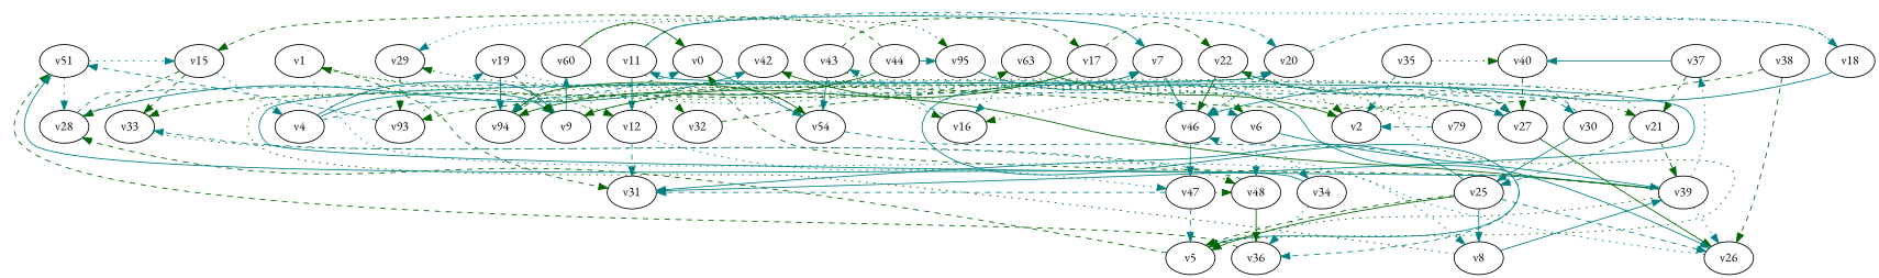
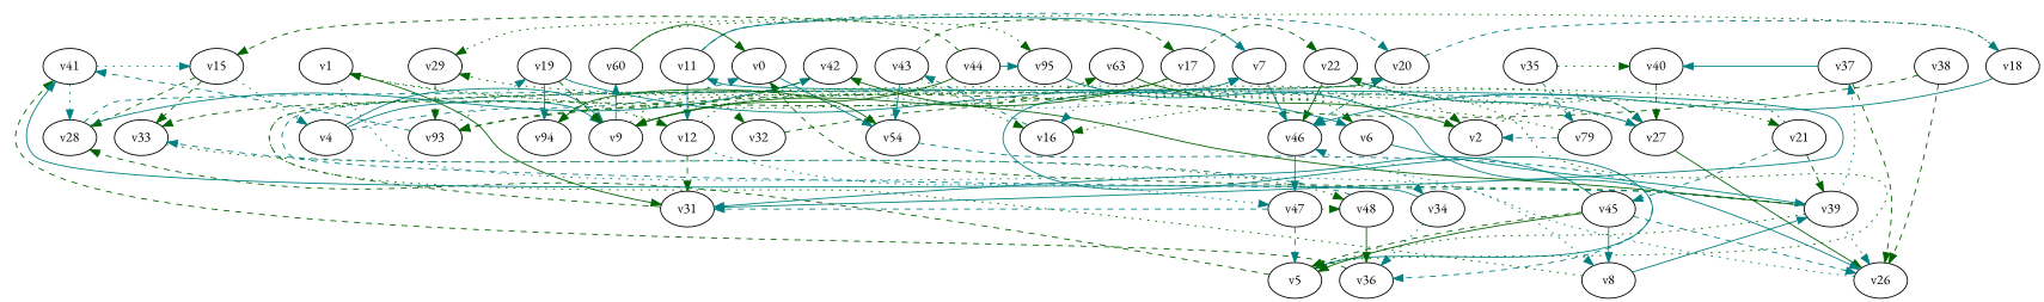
  digraph {
    fontname="EB Garamond"
    node [fontname="EB Garamond" player=0]
    edge [color=teal fontname="EB Garamond" style=dashed]
    n1 [label=v54 player=1]
    v0
    v36 [player=1]
    v8 [player=1]
    v1
    v12 [player=1]
    v31 [player=1]
    v39
    v20
    v2
    v47
    v11 [player=1]
    v27
    v15 [player=1]
    v4
    v28
    v33
    v9
    v7
    v6
    n21 [label=v60 player=1]
    v5 [player=1]
    v22
    v46
    v21 [player=1]
    v42
    v34
    v48 [player=1]
-   v41 [label=v51]
+   v41
    v26 [player=1]
    v37 [player=1]
    v18 [player=1]
    n33 [label=v95 player=1]
    v32
    n35 [label=v63]
    n36 [label=v93 player=1]
    v19
    n38 [label=v94]
    v16
    v43
    v17
    v29
-   v30
-   v45 [label=v25]
+   v45
    v35
    v40 [player=1]
    v38 [player=1]
    v44 [player=1]
    n49 [label=v79 player=1]
    n1 -> v36 [constraint="time % 4 == 3"]
    v0 -> n1 [style=solid]
    v36 -> v41 [color=darkgreen constraint="time == 19"]
    v8 -> v39 [constraint="time == 12" style=solid]
    v8 -> v20 [color=darkgreen constraint="time == 4" style=dotted]
    v1 -> v8 [constraint="time >= 2" style=dotted]
    v1 -> v12 [color=darkgreen constraint="time == 14" style=dotted]
-   v1 -> v31 [color=darkgreen constraint="time <= 23"]
-   v12 -> v31
+   v1 -> v31 [color=darkgreen constraint="time <= 23" style=solid]
+   v12 -> v31 [color=darkgreen]
    v12 -> v2 [color=darkgreen constraint="time % 2 == 0" style=dotted]
    v12 -> v47 [style=dotted]
+   v31 -> v20 [color=darkgreen constraint="time <= 6"]
    v31 -> v11 [constraint="time <= 24" style=solid]
    v39 -> v0 [color=darkgreen constraint="time >= 1"]
-   v39 -> v20 [constraint="time % 5 == 3" style=solid]
+   v39 -> v20 [constraint="time % 5 == 3"]
    v39 -> v5 [color=darkgreen constraint="time == 11" style=dotted]
    v39 -> v42 [color=darkgreen constraint="time == 16" style=solid]
    v39 -> v26 [style=dotted]
    v39 -> v37 [constraint="time == 5" style=dotted]
    v20 -> v46
    v20 -> v18 [constraint="time >= 13"]
    v2 -> v27 [color=darkgreen constraint="time <= 7" style=dotted]
    v47 -> v31 [constraint="time == 19"]
    v47 -> v5
    v47 -> v48 [color=darkgreen constraint="time % 2 == 1" style=dotted]
    v11 -> v12 [style=solid]
    v11 -> v20 [constraint="time >= 4"]
    v11 -> v7 [constraint="time <= 25" style=solid]
    v11 -> v32 [color=darkgreen style=dotted]
    v27 -> v26 [color=darkgreen constraint="time >= 3" style=solid]
    v27 -> v16 [color=darkgreen constraint="time >= 12" style=dotted]
    v27 -> v29 [color=darkgreen constraint="time == 10" style=dotted]
    v15 -> v4 [style=dotted]
    v15 -> v28 [color=darkgreen constraint="time <= 12"]
    v15 -> v33 [color=darkgreen]
    v4 -> v0 [constraint="time >= 12"]
    v4 -> v9 [constraint="time % 4 == 0" style=solid]
    v4 -> v9 [constraint="time % 3 == 0" style=solid]
    v28 -> v27 [constraint="time == 8"]
    v28 -> v42 [constraint="time == 16" style=solid]
    v33 -> v48 [color=darkgreen constraint="time >= 6" style=dotted]
    v9 -> v7 [constraint="(time >= 4) && (time <= 25)" style=dotted]
    v9 -> v6 [color=darkgreen constraint="time % 2 == 1" style=dotted]
    v9 -> n21 [constraint="time == 17" style=solid]
    v7 -> v46 [style=solid]
    v6 -> v39 [style=solid]
    v6 -> v34 [style=dotted]
-   v6 -> v48 [style=dotted]
    n21 -> v0 [color=darkgreen constraint="time % 5 == 4" style=solid]
    n21 -> n33 [color=darkgreen constraint="time % 6 == 2" style=dotted]
    v5 -> v28 [color=darkgreen constraint="time <= 7"]
    v5 -> v7 [constraint="time % 5 == 4" style=solid]
    v5 -> v22 [color=darkgreen constraint="time % 5 == 0" style=dotted]
    v22 -> v27 [constraint="time >= 3" style=solid]
    v22 -> v46 [color=darkgreen style=solid]
    v22 -> v21 [color=darkgreen constraint="(time >= 2) && (time <= 17)" style=dotted]
    v46 -> v47 [style=solid]
    v21 -> v39 [color=darkgreen]
    v21 -> n38 [color=darkgreen constraint="(time >= 6) && (time <= 15)" style=dotted]
    v21 -> v45
+   v42 -> n36 [color=darkgreen constraint="time == 5"]
    v34 -> v36 [constraint="(time >= 2) && (time <= 18)" style=dotted]
    v34 -> v41 [constraint="time == 12" style=solid]
    v48 -> v36 [color=darkgreen style=solid]
    v48 -> v33 [constraint="time >= 15"]
    v41 -> v15 [constraint="time >= 5" style=dotted]
    v41 -> v28 [style=dotted]
    v26 -> v46 [constraint="time == 12" style=dotted]
-   v37 -> v21 [color=darkgreen]
+   v37 -> v26 [color=darkgreen]
    v37 -> v40 [constraint="(time >= 6) && (time <= 25)" style=solid]
    v18 -> v46 [constraint="time % 2 == 1" style=solid]
-   v18 -> v29 [constraint="time % 4 == 1" style=dotted]
+   v18 -> v29 [color=darkgreen constraint="time % 4 == 1" style=dotted]
    n33 -> v26 [constraint="time <= 19" style=solid]
    v32 -> n35 [color=darkgreen constraint="time <= 22"]
    n35 -> v2 [color=darkgreen constraint="time == 17" style=solid]
    n35 -> v16 [style=dotted]
    n36 -> v41 [constraint="time >= 8"]
    n36 -> v19 [constraint="time >= 6" style=dotted]
    v19 -> v9 [color=darkgreen]
-   v19 -> v6 [constraint="time >= 3" style=dotted]
+   v19 -> v6 [constraint="time >= 3" style=solid]
    v19 -> n38 [style=solid]
    n38 -> n1 [color=darkgreen constraint="(time % 4 == 1) || (time % 3 == 1)" style=solid]
-   n38 -> v30 [constraint="time == 5"]
    v16 -> v43 [constraint="time == 8"]
    v43 -> n1 [style=solid]
    v43 -> v16 [color=darkgreen style=dotted]
    v43 -> v17 [color=darkgreen constraint="(time >= 3) && (time <= 25)"]
    v17 -> v33 [color=darkgreen constraint="time <= 5"]
    v17 -> v9 [color=darkgreen constraint="time == 17" style=solid]
    v17 -> v22 [color=darkgreen constraint="(time >= 8) && (time <= 17)"]
    v29 -> n36 [color=darkgreen]
-   v30 -> n38 [constraint="time == 8"]
-   v30 -> v45 [style=solid]
    v45 -> v8 [style=solid]
    v45 -> v31 [constraint="time % 3 == 1" style=solid]
    v45 -> v5 [color=darkgreen]
    v45 -> v5 [color=darkgreen constraint="time == 20" style=solid]
    v45 -> v26 [constraint="time == 7"]
-   v35 -> v2
+   v35 -> n49
    v35 -> v40 [color=darkgreen constraint="time == 8" style=dotted]
    v40 -> v27 [color=darkgreen]
    v38 -> v26 [color=darkgreen constraint="time % 4 == 1"]
    v38 -> n36 [color=darkgreen constraint="time == 5"]
    v44 -> v15 [color=darkgreen constraint="(time >= 3) && (time <= 22)"]
    v44 -> n33 [constraint="time % 3 == 0" style=solid]
-   v44 -> n38 [color=darkgreen constraint="time == 16" style=solid]
+   v44 -> v9 [color=darkgreen constraint="time == 16" style=solid]
    n49 -> v1 [color=darkgreen constraint="time % 4 == 3" style=dotted]
    n49 -> v2 [constraint="time % 2 == 0"]
  }
